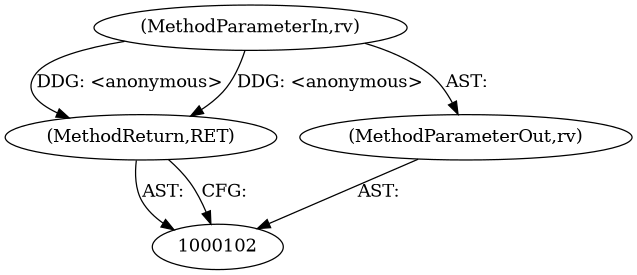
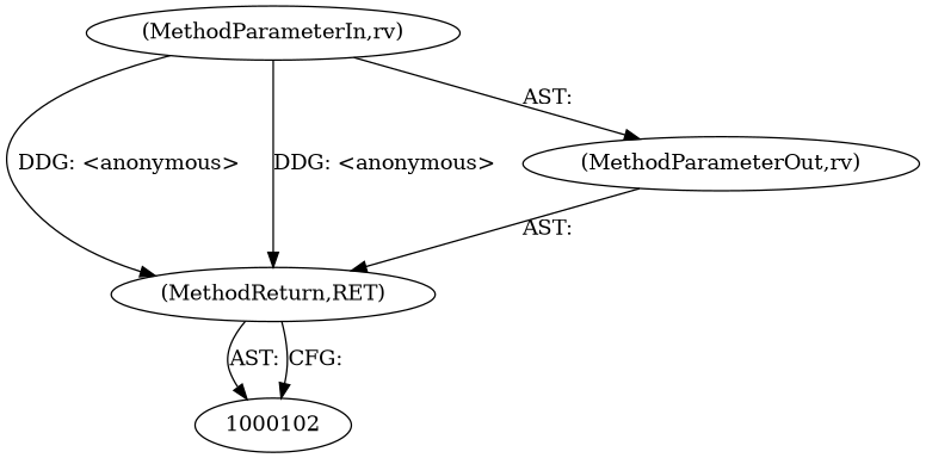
  digraph {
    n1 [label="(MethodReturn,RET)"]
    1000102
    n3 [label="(MethodParameterIn,rv)"]
    n4 [label="(MethodParameterOut,rv)"]
    n1 -> 1000102 [label="AST: "]
    n1 -> 1000102 [label="CFG: "]
    n3 -> n1 [label="DDG: <anonymous>"]
    n3 -> n1 [label="DDG: <anonymous>"]
    n3 -> n4 [label="AST: "]
-   n4 -> 1000102 [label="AST: "]
+   n4 -> n1 [label="AST: "]
  }
